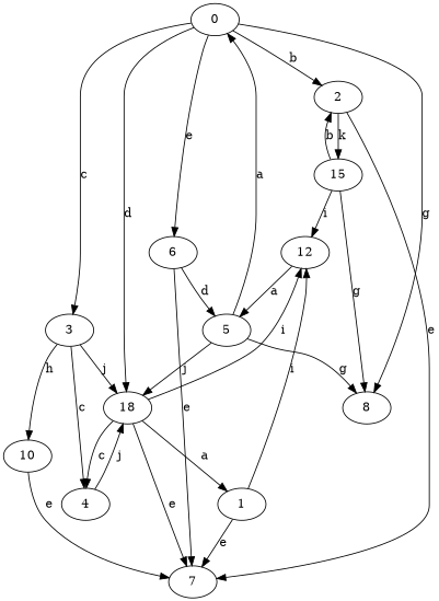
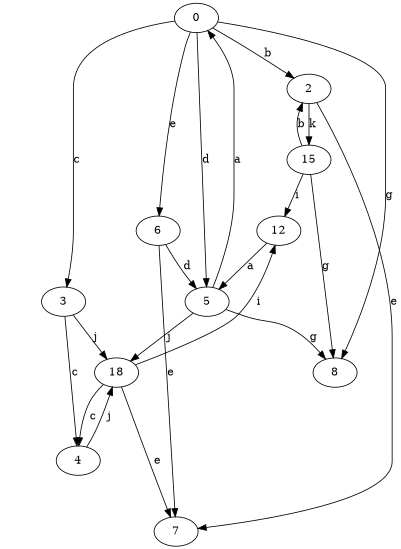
  strict digraph {
    0
    2
    3
    5
    6
    8
    7
    15
-   10
    4
    n11 [label=18]
-   1
    12
    0 -> 2 [label=b]
    0 -> 3 [label=c]
-   0 -> n11 [label=d]
+   0 -> 5 [label=d]
    0 -> 6 [label=e]
    0 -> 8 [label=g]
    2 -> 7 [label=e]
    2 -> 15 [label=k]
-   3 -> 10 [label=h]
    3 -> 4 [label=c]
    3 -> n11 [label=j]
    5 -> 0 [label=a]
    5 -> 8 [label=g]
    5 -> n11 [label=j]
    6 -> 5 [label=d]
    6 -> 7 [label=e]
    15 -> 2 [label=b]
    15 -> 8 [label=g]
    15 -> 12 [label=i]
-   10 -> 7 [label=e]
    4 -> n11 [label=j]
    n11 -> 7 [label=e]
    n11 -> 4 [label=c]
-   n11 -> 1 [label=a]
    n11 -> 12 [label=i]
-   1 -> 7 [label=e]
-   1 -> 12 [label=i]
    12 -> 5 [label=a]
  }
